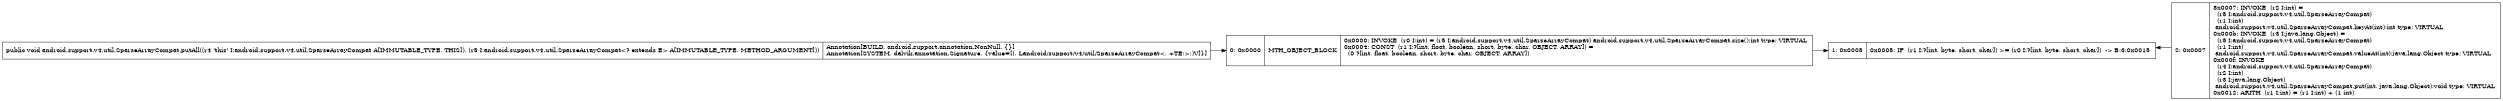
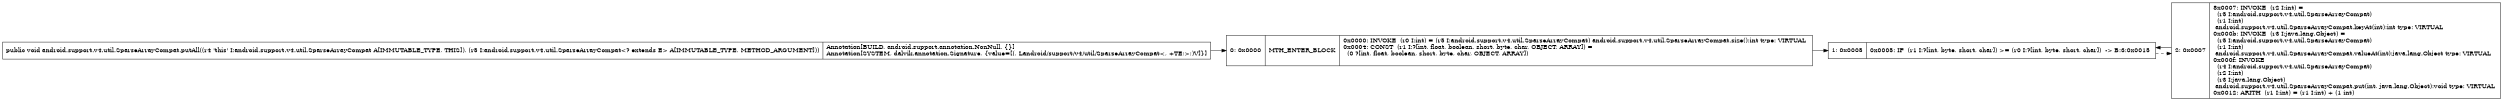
  digraph {
    rankdir=LR
    node [shape=record]
-   n1 [label="{0\:\ 0x0000|MTH_OBJECT_BLOCK\l|0x0000: INVOKE  (r0 I:int) = (r5 I:android.support.v4.util.SparseArrayCompat) android.support.v4.util.SparseArrayCompat.size():int type: VIRTUAL \l0x0004: CONST  (r1 I:?[int, float, boolean, short, byte, char, OBJECT, ARRAY]) = \l  (0 ?[int, float, boolean, short, byte, char, OBJECT, ARRAY])\l \l}"]
+   n1 [label="{0\:\ 0x0000|MTH_ENTER_BLOCK\l|0x0000: INVOKE  (r0 I:int) = (r5 I:android.support.v4.util.SparseArrayCompat) android.support.v4.util.SparseArrayCompat.size():int type: VIRTUAL \l0x0004: CONST  (r1 I:?[int, float, boolean, short, byte, char, OBJECT, ARRAY]) = \l  (0 ?[int, float, boolean, short, byte, char, OBJECT, ARRAY])\l \l}"]
    n2 [label="{1\:\ 0x0005|0x0005: IF  (r1 I:?[int, byte, short, char]) \>= (r0 I:?[int, byte, short, char])  \-\> B:3:0x0015 \l}"]
    n3 [label="{2\:\ 0x0007|8x0007: INVOKE  (r2 I:int) = \l  (r5 I:android.support.v4.util.SparseArrayCompat)\l  (r1 I:int)\l android.support.v4.util.SparseArrayCompat.keyAt(int):int type: VIRTUAL \l0x000b: INVOKE  (r3 I:java.lang.Object) = \l  (r5 I:android.support.v4.util.SparseArrayCompat)\l  (r1 I:int)\l android.support.v4.util.SparseArrayCompat.valueAt(int):java.lang.Object type: VIRTUAL \l0x000f: INVOKE  \l  (r4 I:android.support.v4.util.SparseArrayCompat)\l  (r2 I:int)\l  (r3 I:java.lang.Object)\l android.support.v4.util.SparseArrayCompat.put(int, java.lang.Object):void type: VIRTUAL \l0x0012: ARITH  (r1 I:int) = (r1 I:int) + (1 int) \l}"]
    n4 [label="{public void android.support.v4.util.SparseArrayCompat.putAll((r4 'this' I:android.support.v4.util.SparseArrayCompat A[IMMUTABLE_TYPE, THIS]), (r5 I:android.support.v4.util.SparseArrayCompat\<? extends E\> A[IMMUTABLE_TYPE, METHOD_ARGUMENT]))  | Annotation[BUILD, android.support.annotation.NonNull, \{\}]\lAnnotation[SYSTEM, dalvik.annotation.Signature, \{value=[(, Landroid\/support\/v4\/util\/SparseArrayCompat\<, +TE;\>;)V]\}]\l}"]
    n1 -> n2
+   n2 -> n3 [style=dashed]
    n3 -> n2
    n4 -> n1
  }
